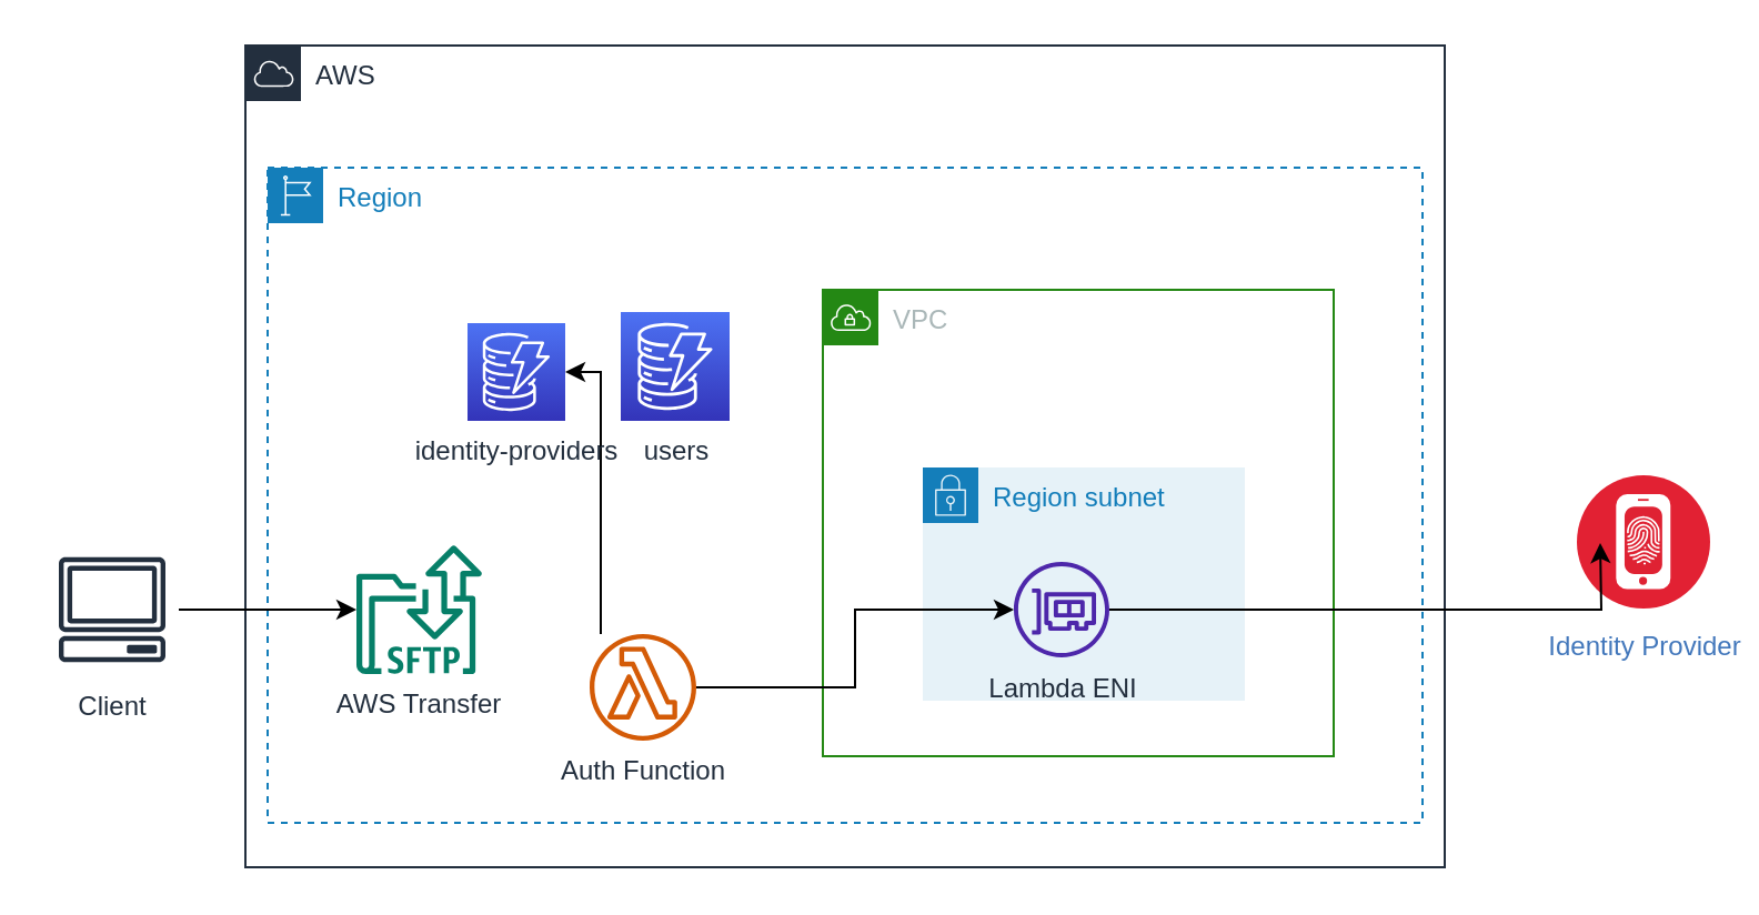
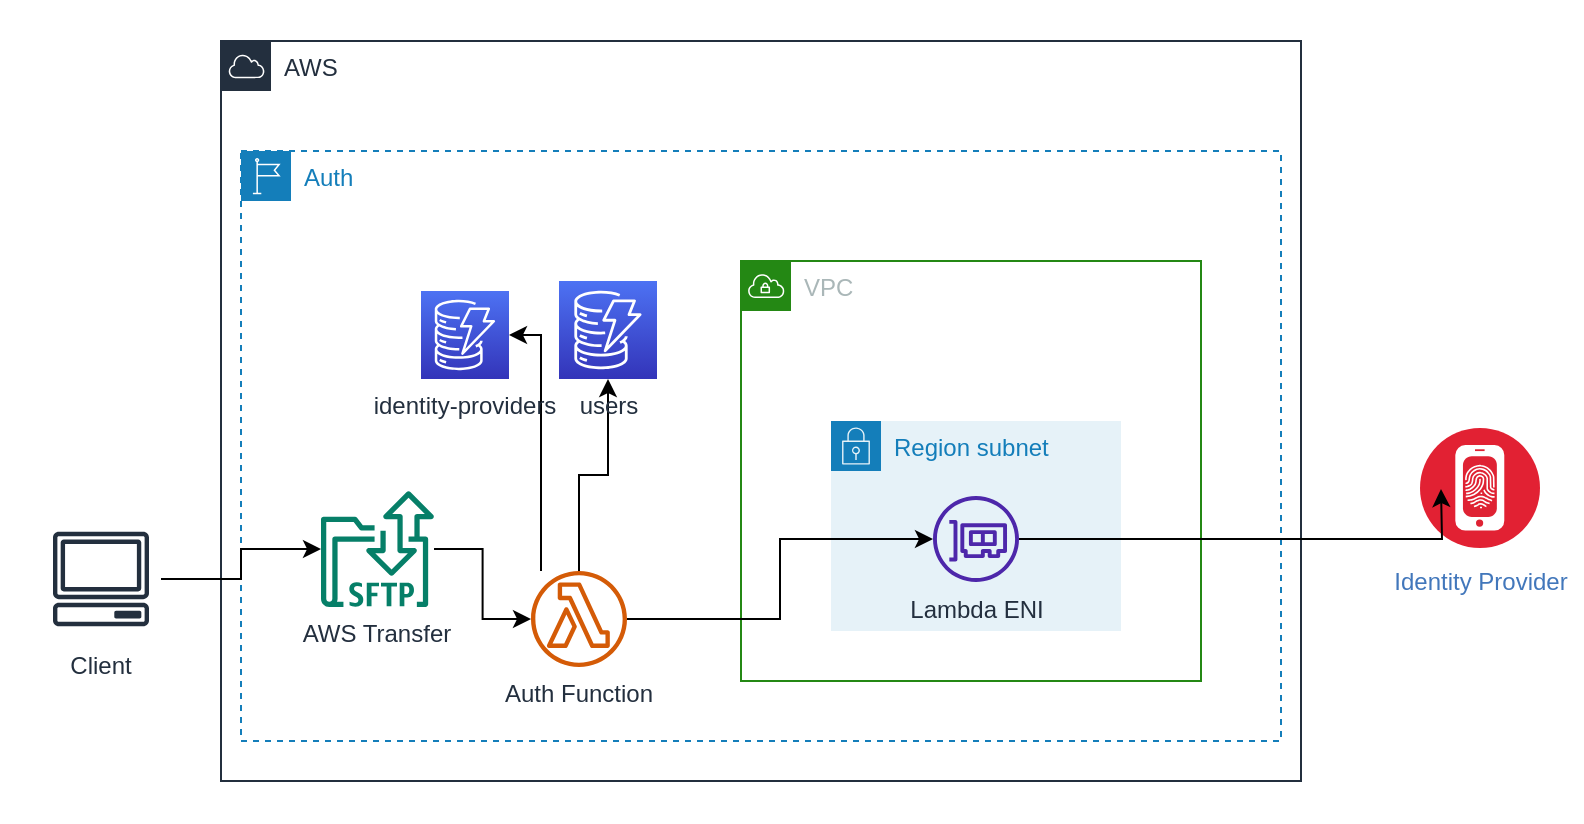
  <mxCell id="0" />
  <mxCell id="1" parent="0" />
  <mxCell id="2" value="AWS" style="points=[[0,0],[0.25,0],[0.5,0],[0.75,0],[1,0],[1,0.25],[1,0.5],[1,0.75],[1,1],[0.75,1],[0.5,1],[0.25,1],[0,1],[0,0.75],[0,0.5],[0,0.25]];outlineConnect=0;gradientColor=none;html=1;whiteSpace=wrap;fontSize=12;fontStyle=0;container=1;pointerEvents=0;collapsible=0;recursiveResize=0;shape=mxgraph.aws4.group;grIcon=mxgraph.aws4.group_aws_cloud;strokeColor=#232F3E;fillColor=none;verticalAlign=top;align=left;spacingLeft=30;fontColor=#232F3E;dashed=0;" parent="1" vertex="1"><mxGeometry x="110" y="20" width="540" height="370" as="geometry" /></mxCell>
- <mxCell id="3" value="Region" style="points=[[0,0],[0.25,0],[0.5,0],[0.75,0],[1,0],[1,0.25],[1,0.5],[1,0.75],[1,1],[0.75,1],[0.5,1],[0.25,1],[0,1],[0,0.75],[0,0.5],[0,0.25]];outlineConnect=0;gradientColor=none;html=1;whiteSpace=wrap;fontSize=12;fontStyle=0;container=1;pointerEvents=0;collapsible=0;recursiveResize=0;shape=mxgraph.aws4.group;grIcon=mxgraph.aws4.group_region;strokeColor=#147EBA;fillColor=none;verticalAlign=top;align=left;spacingLeft=30;fontColor=#147EBA;dashed=1;" parent="2" vertex="1"><mxGeometry x="10" y="55" width="520" height="295" as="geometry" /></mxCell>
+ <mxCell id="3" value="Auth" style="points=[[0,0],[0.25,0],[0.5,0],[0.75,0],[1,0],[1,0.25],[1,0.5],[1,0.75],[1,1],[0.75,1],[0.5,1],[0.25,1],[0,1],[0,0.75],[0,0.5],[0,0.25]];outlineConnect=0;gradientColor=none;html=1;whiteSpace=wrap;fontSize=12;fontStyle=0;container=1;pointerEvents=0;collapsible=0;recursiveResize=0;shape=mxgraph.aws4.group;grIcon=mxgraph.aws4.group_region;strokeColor=#147EBA;fillColor=none;verticalAlign=top;align=left;spacingLeft=30;fontColor=#147EBA;dashed=1;" parent="2" vertex="1"><mxGeometry x="10" y="55" width="520" height="295" as="geometry" /></mxCell>
  <mxCell id="4" value="VPC" style="points=[[0,0],[0.25,0],[0.5,0],[0.75,0],[1,0],[1,0.25],[1,0.5],[1,0.75],[1,1],[0.75,1],[0.5,1],[0.25,1],[0,1],[0,0.75],[0,0.5],[0,0.25]];outlineConnect=0;gradientColor=none;html=1;whiteSpace=wrap;fontSize=12;fontStyle=0;container=1;pointerEvents=0;collapsible=0;recursiveResize=0;shape=mxgraph.aws4.group;grIcon=mxgraph.aws4.group_vpc;strokeColor=#248814;fillColor=none;verticalAlign=top;align=left;spacingLeft=30;fontColor=#AAB7B8;dashed=0;" parent="3" vertex="1"><mxGeometry x="250" y="55" width="230" height="210" as="geometry" /></mxCell>
  <mxCell id="5" value="Region subnet" style="points=[[0,0],[0.25,0],[0.5,0],[0.75,0],[1,0],[1,0.25],[1,0.5],[1,0.75],[1,1],[0.75,1],[0.5,1],[0.25,1],[0,1],[0,0.75],[0,0.5],[0,0.25]];outlineConnect=0;gradientColor=none;html=1;whiteSpace=wrap;fontSize=12;fontStyle=0;container=1;pointerEvents=0;collapsible=0;recursiveResize=0;shape=mxgraph.aws4.group;grIcon=mxgraph.aws4.group_security_group;grStroke=0;strokeColor=#147EBA;fillColor=#E6F2F8;verticalAlign=top;align=left;spacingLeft=30;fontColor=#147EBA;dashed=0;" parent="4" vertex="1"><mxGeometry x="45" y="80" width="145" height="105" as="geometry" /></mxCell>
- <mxCell id="6" value="Lambda ENI" style="sketch=0;outlineConnect=0;fontColor=#232F3E;gradientColor=none;fillColor=#4D27AA;strokeColor=none;dashed=0;verticalLabelPosition=bottom;verticalAlign=top;align=center;html=1;fontSize=12;fontStyle=0;aspect=fixed;pointerEvents=1;shape=mxgraph.aws4.elastic_network_interface;" parent="5" vertex="1"><mxGeometry x="41" y="42.5" width="43" height="43" as="geometry" /></mxCell>
+ <mxCell id="6" value="Lambda ENI" style="sketch=0;outlineConnect=0;fontColor=#232F3E;gradientColor=none;fillColor=#4D27AA;strokeColor=none;dashed=0;verticalLabelPosition=bottom;verticalAlign=top;align=center;html=1;fontSize=12;fontStyle=0;aspect=fixed;pointerEvents=1;shape=mxgraph.aws4.elastic_network_interface;" parent="5" vertex="1"><mxGeometry x="51" y="37.5" width="43" height="43" as="geometry" /></mxCell>
+ <mxCell id="7" style="edgeStyle=orthogonalEdgeStyle;rounded=0;orthogonalLoop=1;jettySize=auto;html=1;" parent="3" source="10" target="13" edge="1"><mxGeometry relative="1" as="geometry" /></mxCell>
  <mxCell id="8" style="edgeStyle=orthogonalEdgeStyle;rounded=0;orthogonalLoop=1;jettySize=auto;html=1;" parent="3" source="10" target="6" edge="1"><mxGeometry relative="1" as="geometry" /></mxCell>
  <mxCell id="9" style="edgeStyle=orthogonalEdgeStyle;rounded=0;orthogonalLoop=1;jettySize=auto;html=1;" parent="3" source="10" target="14" edge="1"><mxGeometry relative="1" as="geometry"><Array as="points"><mxPoint x="150" y="199" /><mxPoint x="150" y="92" /></Array></mxGeometry></mxCell>
  <mxCell id="10" value="Auth Function" style="sketch=0;outlineConnect=0;fontColor=#232F3E;gradientColor=none;fillColor=#D45B07;strokeColor=none;dashed=0;verticalLabelPosition=bottom;verticalAlign=top;align=center;html=1;fontSize=12;fontStyle=0;aspect=fixed;pointerEvents=1;shape=mxgraph.aws4.lambda_function;" parent="3" vertex="1"><mxGeometry x="145" y="210" width="48" height="48" as="geometry" /></mxCell>
+ <mxCell id="11" value="" style="edgeStyle=orthogonalEdgeStyle;rounded=0;orthogonalLoop=1;jettySize=auto;html=1;" parent="3" source="12" target="10" edge="1"><mxGeometry relative="1" as="geometry" /></mxCell>
  <mxCell id="12" value="AWS Transfer" style="sketch=0;outlineConnect=0;fontColor=#232F3E;gradientColor=none;fillColor=#067F68;strokeColor=none;dashed=0;verticalLabelPosition=bottom;verticalAlign=top;align=center;html=1;fontSize=12;fontStyle=0;aspect=fixed;shape=mxgraph.aws4.transfer_for_sftp_resource;" parent="3" vertex="1"><mxGeometry x="40" y="170" width="56.51" height="58" as="geometry" /></mxCell>
  <mxCell id="13" value="users" style="sketch=0;points=[[0,0,0],[0.25,0,0],[0.5,0,0],[0.75,0,0],[1,0,0],[0,1,0],[0.25,1,0],[0.5,1,0],[0.75,1,0],[1,1,0],[0,0.25,0],[0,0.5,0],[0,0.75,0],[1,0.25,0],[1,0.5,0],[1,0.75,0]];outlineConnect=0;fontColor=#232F3E;gradientColor=#4D72F3;gradientDirection=north;fillColor=#3334B9;strokeColor=#ffffff;dashed=0;verticalLabelPosition=bottom;verticalAlign=top;align=center;html=1;fontSize=12;fontStyle=0;aspect=fixed;shape=mxgraph.aws4.resourceIcon;resIcon=mxgraph.aws4.dynamodb;" parent="3" vertex="1"><mxGeometry x="159" y="65" width="49" height="49" as="geometry" /></mxCell>
  <mxCell id="14" value="identity-providers" style="sketch=0;points=[[0,0,0],[0.25,0,0],[0.5,0,0],[0.75,0,0],[1,0,0],[0,1,0],[0.25,1,0],[0.5,1,0],[0.75,1,0],[1,1,0],[0,0.25,0],[0,0.5,0],[0,0.75,0],[1,0.25,0],[1,0.5,0],[1,0.75,0]];outlineConnect=0;fontColor=#232F3E;gradientColor=#4D72F3;gradientDirection=north;fillColor=#3334B9;strokeColor=#ffffff;dashed=0;verticalLabelPosition=bottom;verticalAlign=top;align=center;html=1;fontSize=12;fontStyle=0;aspect=fixed;shape=mxgraph.aws4.resourceIcon;resIcon=mxgraph.aws4.dynamodb;" parent="3" vertex="1"><mxGeometry x="90" y="70" width="44" height="44" as="geometry" /></mxCell>
  <mxCell id="15" value="Identity Provider" style="aspect=fixed;perimeter=ellipsePerimeter;html=1;align=center;shadow=0;dashed=0;fontColor=#4277BB;labelBackgroundColor=#ffffff;fontSize=12;spacingTop=3;image;image=img/lib/ibm/security/identity_provider.svg;" parent="1" vertex="1"><mxGeometry x="710" y="214" width="60" height="60" as="geometry" /></mxCell>
  <mxCell id="16" style="edgeStyle=orthogonalEdgeStyle;rounded=0;orthogonalLoop=1;jettySize=auto;html=1;" parent="1" source="6" edge="1"><mxGeometry relative="1" as="geometry"><mxPoint x="720" y="244" as="targetPoint" /></mxGeometry></mxCell>
  <mxCell id="17" style="edgeStyle=orthogonalEdgeStyle;rounded=0;orthogonalLoop=1;jettySize=auto;html=1;" parent="1" source="18" target="12" edge="1"><mxGeometry relative="1" as="geometry" /></mxCell>
- <mxCell id="18" value="Client" style="sketch=0;outlineConnect=0;fontColor=#232F3E;gradientColor=none;strokeColor=#232F3E;fillColor=#ffffff;dashed=0;verticalLabelPosition=bottom;verticalAlign=top;align=center;html=1;fontSize=12;fontStyle=0;aspect=fixed;shape=mxgraph.aws4.resourceIcon;resIcon=mxgraph.aws4.client;" parent="1" vertex="1"><mxGeometry x="20" y="244" width="60" height="60" as="geometry" /></mxCell>
+ <mxCell id="18" value="Client" style="sketch=0;outlineConnect=0;fontColor=#232F3E;gradientColor=none;strokeColor=#232F3E;fillColor=#ffffff;dashed=0;verticalLabelPosition=bottom;verticalAlign=top;align=center;html=1;fontSize=12;fontStyle=0;aspect=fixed;shape=mxgraph.aws4.resourceIcon;resIcon=mxgraph.aws4.client;" parent="1" vertex="1"><mxGeometry x="20" y="259" width="60" height="60" as="geometry" /></mxCell>
